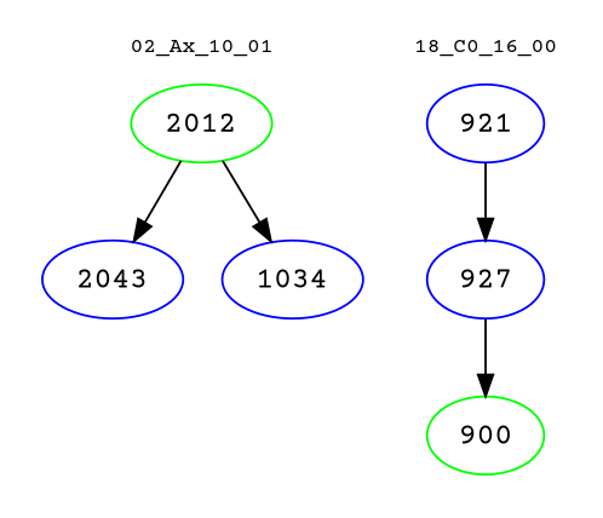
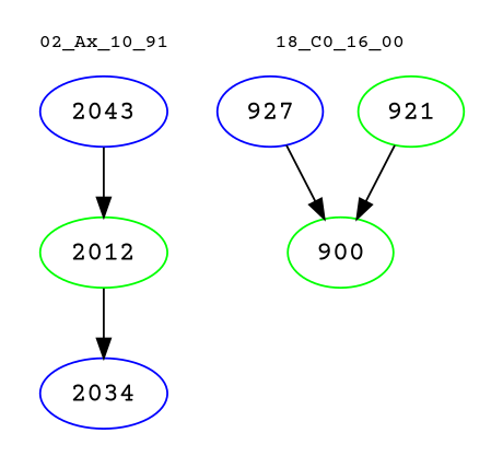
  digraph {
    fontname="Courier Prime"
    node [color=blue fontname="Courier Prime"]
    edge [color=black fontname="Courier Prime"]
    n1 [label=2043]
    n2 [color=green label=2012]
-   n3 [label=1034]
-   n4 [label=921]
+   n3 [label=2034]
+   n4 [color=green label=921]
    n5 [color=green label=900]
    n6 [label=927]
    subgraph cluster_1 {
      color=white
      fontsize=10
-     label="02_Ax_10_01"
+     label="02_Ax_10_91"
      n1
      n2
      n3
    }
    subgraph cluster_2 {
      color=white
      fontsize=10
      label="18_C0_16_00"
      n4
      n5
      n6
    }
-   n2 -> n1
+   n1 -> n2
    n2 -> n3
-   n4 -> n6
+   n4 -> n5
    n6 -> n5
  }
